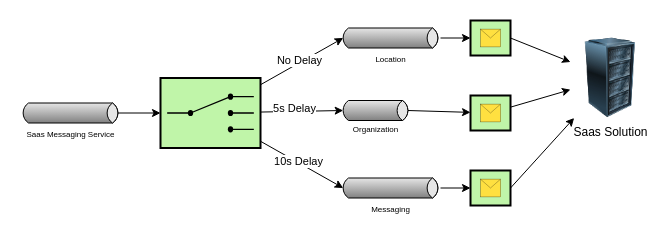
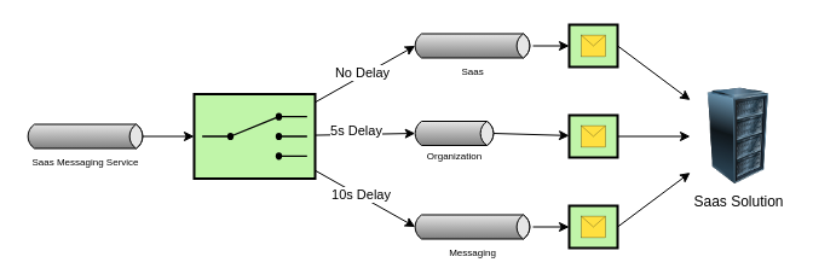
  <mxCell id="0" />
  <mxCell id="1" parent="0" />
  <mxCell id="2" style="edgeStyle=none;rounded=0;orthogonalLoop=1;jettySize=auto;html=1;exitX=1;exitY=0.5;exitDx=-2.7;exitDy=0;exitPerimeter=0;entryX=0;entryY=0.5;entryDx=0;entryDy=0;entryPerimeter=0;" edge="1" parent="1" source="3" target="10"><mxGeometry relative="1" as="geometry"><mxPoint x="150" y="112.5" as="targetPoint" /></mxGeometry></mxCell>
  <mxCell id="3" value="Saas Messaging Service" style="strokeWidth=1;outlineConnect=0;dashed=0;align=center;fontSize=8;shape=mxgraph.eip.messageChannel;html=1;verticalLabelPosition=bottom;verticalAlign=top;" vertex="1" parent="1"><mxGeometry x="20" y="102.5" width="100" height="20" as="geometry" /></mxCell>
  <mxCell id="4" style="edgeStyle=none;rounded=0;orthogonalLoop=1;jettySize=auto;html=1;entryX=0;entryY=0.5;entryDx=2.7;entryDy=0;entryPerimeter=0;" edge="1" parent="1" source="10" target="12"><mxGeometry relative="1" as="geometry" /></mxCell>
  <mxCell id="5" value="No Delay" style="edgeLabel;html=1;align=center;verticalAlign=middle;resizable=0;points=[];" vertex="1" connectable="0" parent="4"><mxGeometry x="-0.058" y="2" relative="1" as="geometry"><mxPoint y="-1" as="offset" /></mxGeometry></mxCell>
  <mxCell id="6" style="edgeStyle=none;rounded=0;orthogonalLoop=1;jettySize=auto;html=1;entryX=0;entryY=0.5;entryDx=2.7;entryDy=0;entryPerimeter=0;" edge="1" parent="1" source="10" target="14"><mxGeometry relative="1" as="geometry" /></mxCell>
  <mxCell id="7" value="5s Delay" style="edgeLabel;html=1;align=center;verticalAlign=middle;resizable=0;points=[];" vertex="1" connectable="0" parent="6"><mxGeometry x="-0.173" y="3" relative="1" as="geometry"><mxPoint as="offset" /></mxGeometry></mxCell>
  <mxCell id="8" style="edgeStyle=none;rounded=0;orthogonalLoop=1;jettySize=auto;html=1;entryX=0;entryY=0.5;entryDx=2.7;entryDy=0;entryPerimeter=0;" edge="1" parent="1" source="10" target="16"><mxGeometry relative="1" as="geometry" /></mxCell>
  <mxCell id="9" value="10s Delay" style="edgeLabel;html=1;align=center;verticalAlign=middle;resizable=0;points=[];" vertex="1" connectable="0" parent="8"><mxGeometry x="-0.117" y="1" relative="1" as="geometry"><mxPoint as="offset" /></mxGeometry></mxCell>
  <mxCell id="10" value="" style="strokeWidth=2;outlineConnect=0;dashed=0;align=center;fontSize=8;shape=mxgraph.eip.content_based_router;verticalLabelPosition=bottom;verticalAlign=top;fillColor=#c0f5a9;" vertex="1" parent="1"><mxGeometry x="160" y="77.5" width="100" height="70" as="geometry" /></mxCell>
  <mxCell id="11" style="edgeStyle=none;rounded=0;orthogonalLoop=1;jettySize=auto;html=1;" edge="1" parent="1" source="12" target="18"><mxGeometry relative="1" as="geometry" /></mxCell>
- <mxCell id="12" value="Location" style="strokeWidth=1;outlineConnect=0;dashed=0;align=center;fontSize=8;shape=mxgraph.eip.messageChannel;html=1;verticalLabelPosition=bottom;verticalAlign=top;" vertex="1" parent="1"><mxGeometry x="340" y="27.5" width="100" height="20" as="geometry" /></mxCell>
+ <mxCell id="12" value="Saas" style="strokeWidth=1;outlineConnect=0;dashed=0;align=center;fontSize=8;shape=mxgraph.eip.messageChannel;html=1;verticalLabelPosition=bottom;verticalAlign=top;" vertex="1" parent="1"><mxGeometry x="340" y="27.5" width="100" height="20" as="geometry" /></mxCell>
  <mxCell id="13" style="edgeStyle=none;rounded=0;orthogonalLoop=1;jettySize=auto;html=1;exitX=1;exitY=0.5;exitDx=-2.7;exitDy=0;exitPerimeter=0;" edge="1" parent="1" source="14" target="20"><mxGeometry relative="1" as="geometry" /></mxCell>
  <mxCell id="14" value="Organization" style="strokeWidth=1;outlineConnect=0;dashed=0;align=center;fontSize=8;shape=mxgraph.eip.messageChannel;html=1;verticalLabelPosition=bottom;verticalAlign=top;" vertex="1" parent="1"><mxGeometry x="340" y="102.5" width="70" height="15" as="geometry" /></mxCell>
  <mxCell id="15" style="edgeStyle=none;rounded=0;orthogonalLoop=1;jettySize=auto;html=1;" edge="1" parent="1" source="16" target="22"><mxGeometry relative="1" as="geometry" /></mxCell>
  <mxCell id="16" value="Messaging" style="strokeWidth=1;outlineConnect=0;dashed=0;align=center;fontSize=8;shape=mxgraph.eip.messageChannel;html=1;verticalLabelPosition=bottom;verticalAlign=top;" vertex="1" parent="1"><mxGeometry x="340" y="177.5" width="100" height="20" as="geometry" /></mxCell>
  <mxCell id="17" style="edgeStyle=none;rounded=0;orthogonalLoop=1;jettySize=auto;html=1;exitX=1;exitY=0.5;exitDx=0;exitDy=0;exitPerimeter=0;" edge="1" parent="1" source="18" target="23"><mxGeometry relative="1" as="geometry"><mxPoint x="580" y="97.5" as="targetPoint" /></mxGeometry></mxCell>
  <mxCell id="18" value="" style="strokeWidth=2;outlineConnect=0;dashed=0;align=center;fontSize=8;fillColor=#c0f5a9;verticalLabelPosition=bottom;verticalAlign=top;shape=mxgraph.eip.envelope_wrapper;" vertex="1" parent="1"><mxGeometry x="470" y="20" width="40" height="35" as="geometry" /></mxCell>
  <mxCell id="19" style="edgeStyle=none;rounded=0;orthogonalLoop=1;jettySize=auto;html=1;" edge="1" parent="1" source="20" target="23"><mxGeometry relative="1" as="geometry"><mxPoint x="580" y="197.5" as="targetPoint" /></mxGeometry></mxCell>
  <mxCell id="20" value="" style="strokeWidth=2;outlineConnect=0;dashed=0;align=center;fontSize=8;fillColor=#c0f5a9;verticalLabelPosition=bottom;verticalAlign=top;shape=mxgraph.eip.envelope_wrapper;" vertex="1" parent="1"><mxGeometry x="470" y="95" width="40" height="35" as="geometry" /></mxCell>
  <mxCell id="21" style="edgeStyle=none;rounded=0;orthogonalLoop=1;jettySize=auto;html=1;exitX=1;exitY=0.5;exitDx=0;exitDy=0;exitPerimeter=0;" edge="1" parent="1" source="22" target="23"><mxGeometry relative="1" as="geometry" /></mxCell>
  <mxCell id="22" value="" style="strokeWidth=2;outlineConnect=0;dashed=0;align=center;fontSize=8;fillColor=#c0f5a9;verticalLabelPosition=bottom;verticalAlign=top;shape=mxgraph.eip.envelope_wrapper;" vertex="1" parent="1"><mxGeometry x="470" y="170" width="40" height="35" as="geometry" /></mxCell>
- <mxCell id="23" value="Saas Solution" style="image;html=1;image=img/lib/clip_art/computers/Server_Rack_128x128.png;gradientColor=none;" vertex="1" parent="1"><mxGeometry x="570" y="37.5" width="80" height="80" as="geometry" /></mxCell>
+ <mxCell id="23" value="Saas Solution" style="image;html=1;image=img/lib/clip_art/computers/Server_Rack_128x128.png;gradientColor=none;" vertex="1" parent="1"><mxGeometry x="570" y="72.5" width="80" height="80" as="geometry" /></mxCell>
